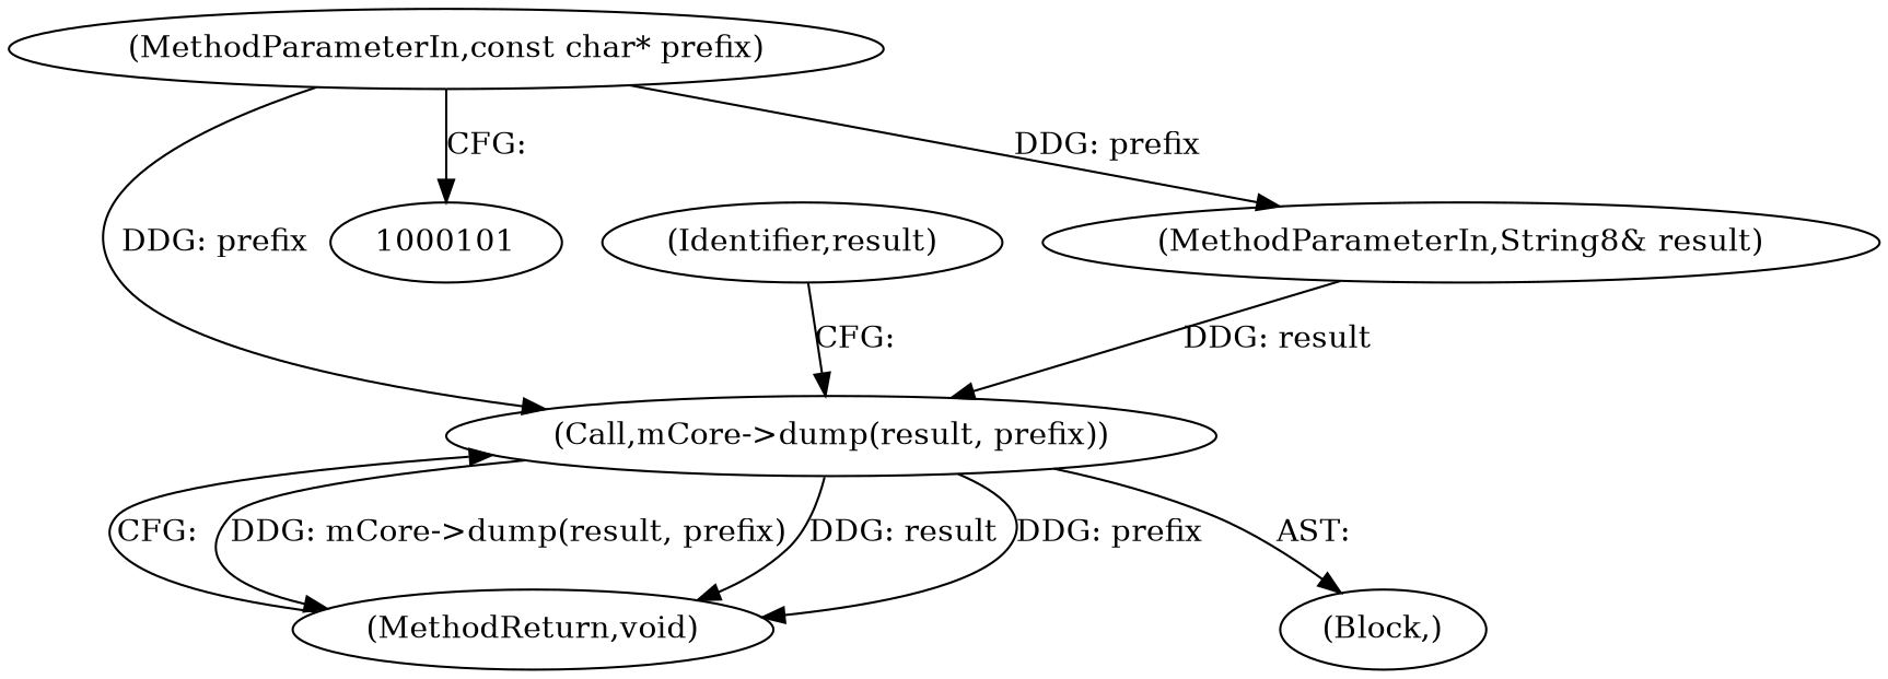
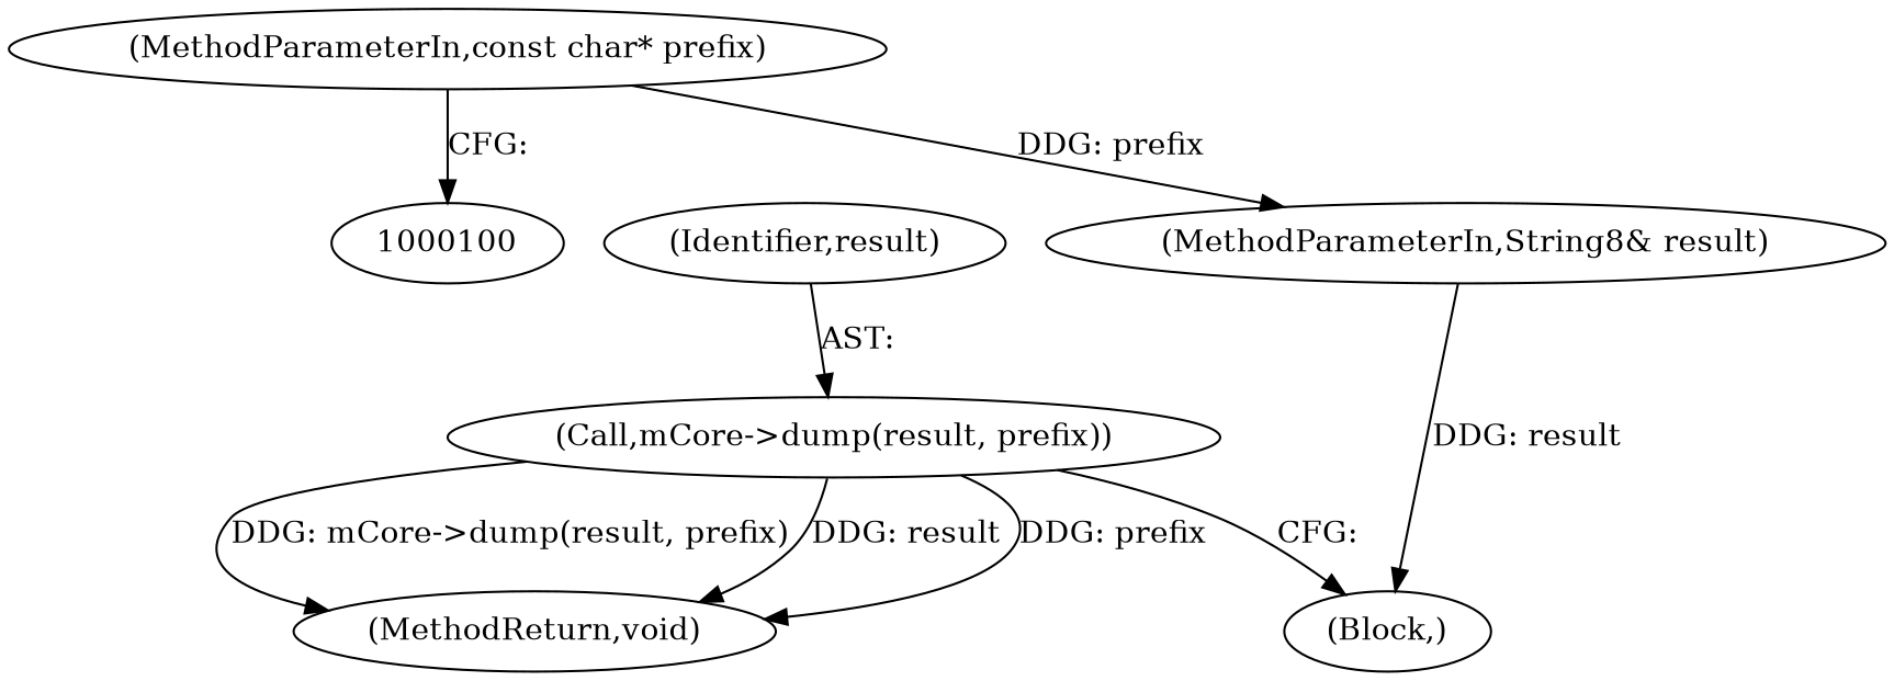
  digraph {
    n1 [label="(MethodParameterIn,const char* prefix)"]
    n2 [label="(Call,mCore->dump(result, prefix))"]
-   1000100 [label=1000101]
+   1000100
    n4 [label="(MethodParameterIn,String8& result)"]
    n5 [label="(MethodReturn,void)"]
    n6 [label="(Block,)"]
    n7 [label="(Identifier,result)"]
-   n1 -> n2 [label="DDG: prefix"]
    n1 -> 1000100 [label="CFG: "]
    n1 -> n4 [label="DDG: prefix"]
    n2 -> n5 [label="DDG: mCore->dump(result, prefix)"]
    n2 -> n5 [label="DDG: result"]
    n2 -> n5 [label="DDG: prefix"]
-   n2 -> n6 [label="AST: "]
-   n4 -> n2 [label="DDG: result"]
-   n5 -> n2 [label="CFG: "]
-   n7 -> n2 [label="CFG: "]
+   n2 -> n6 [label="CFG: "]
+   n4 -> n6 [label="DDG: result"]
+   n7 -> n2 [label="AST: "]
  }
